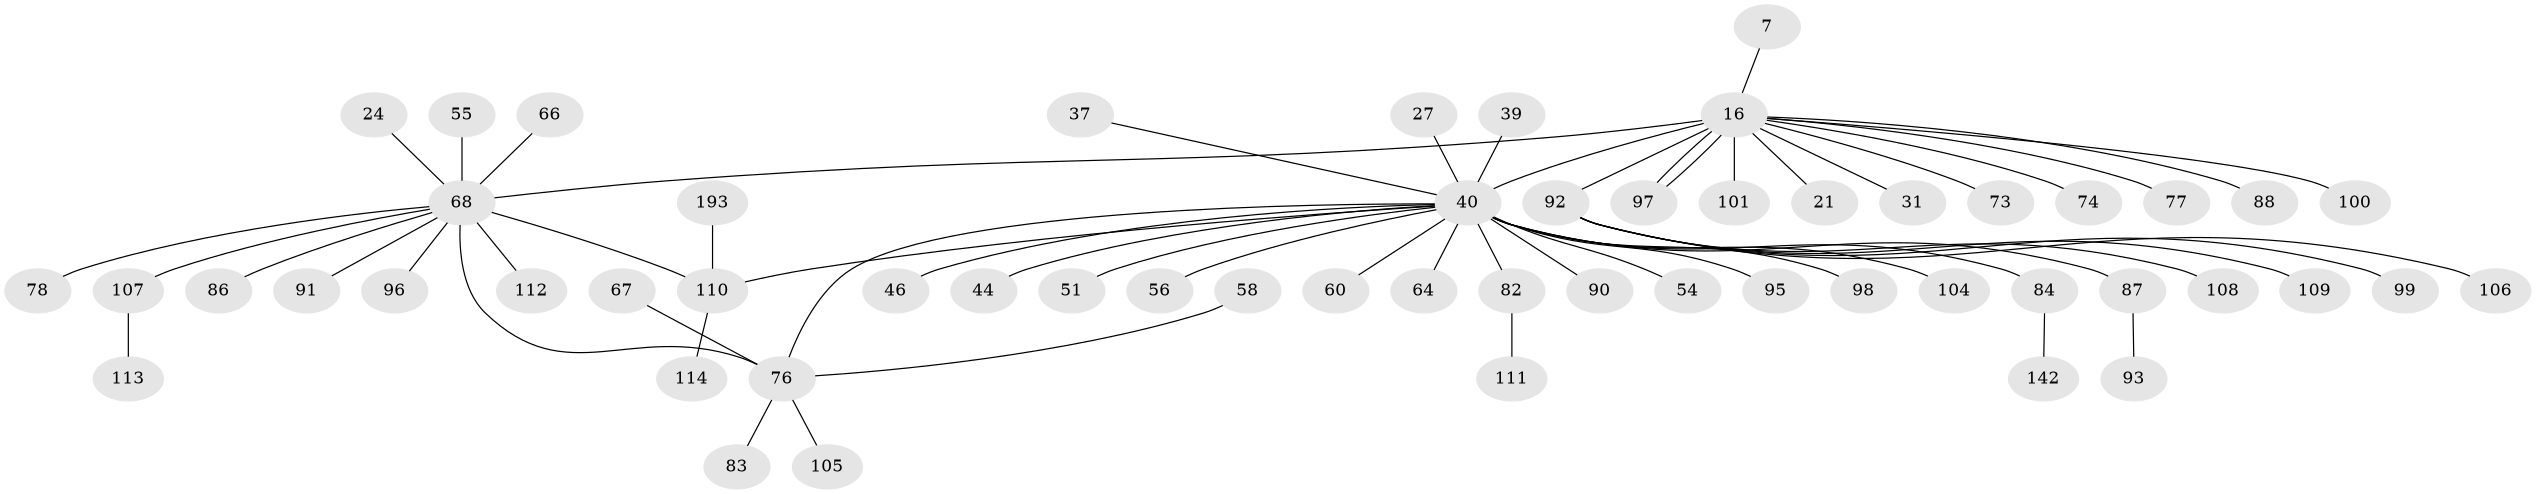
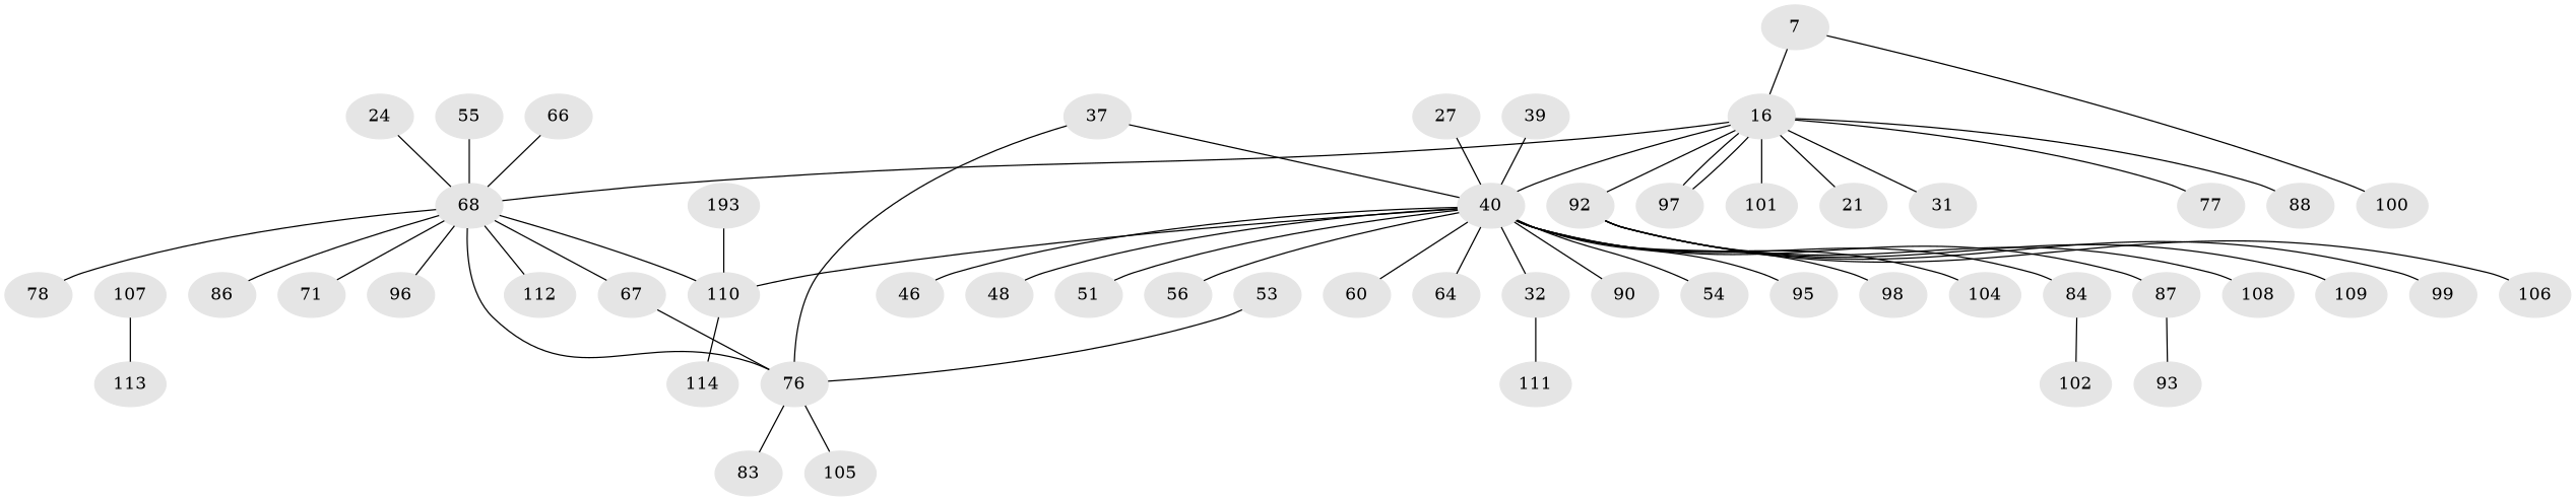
  graph {
    node [color=gray90 style=filled]
    16 [super="+4"]
    21
    31
    40 [super="+12"]
    68 [super="+1+61"]
-   73
-   74
    77 [super="+50"]
    88
    92 [super="+19+25+80+13+47+53+69+70+81"]
    97
    100
    101
    7
    46
-   48 [super="+38" label=44]
+   48 [super="+38"]
    51
    56
    60
    64
    76 [super="+49+17"]
-   82 [super="+79"]
+   82 [super="+79" label=32]
    84 [super="+26"]
    87
    90 [super="+44"]
    n26 [label=54]
    95
    98
    104
    110 [super="+65+36+42+45+57+63+71+72+75+85"]
    78
    86
-   91 [super="+10"]
+   91 [super="+10" label=71]
    96
    107 [super="+32+43"]
    112
    99 [super="+59"]
    106 [super="+23"]
    108
    109
    24
    27
    37
    39
    83
    105 [super="+62"]
    111
-   102 [label=142]
+   102
    93
    114
    55 [super="+41"]
-   58
+   58 [label=53]
    66
    67
    113
    n56 [label=193]
    16 -- 21
    16 -- 31
    16 -- 40 [weight=2]
    16 -- 68 [weight=3]
-   16 -- 73
-   16 -- 74
    16 -- 77
    16 -- 88
    16 -- 92
    16 -- 97
    16 -- 97
-   16 -- 100
+   7 -- 100
    16 -- 101
    40 -- 46
    40 -- 48
    40 -- 51
    40 -- 56
    40 -- 60
    40 -- 64
-   40 -- 76
+   37 -- 76
    40 -- 82
    40 -- 84
    40 -- 87
    40 -- 90
    40 -- n26
    40 -- 95
    40 -- 98
    40 -- 104
    40 -- 110
    68 -- 76 [weight=2]
    68 -- 110
    68 -- 78
    68 -- 86
    68 -- 91
    68 -- 96
-   68 -- 107
+   68 -- 67
    68 -- 112
    92 -- 99
    92 -- 106
    92 -- 108
    92 -- 109
    7 -- 16
    76 -- 83
    76 -- 105
    82 -- 111
    84 -- 102
    87 -- 93
    110 -- 114
    107 -- 113
    24 -- 68
    27 -- 40
    37 -- 40
    39 -- 40
    55 -- 68
    58 -- 76
    66 -- 68
    67 -- 76
    n56 -- 110
  }
